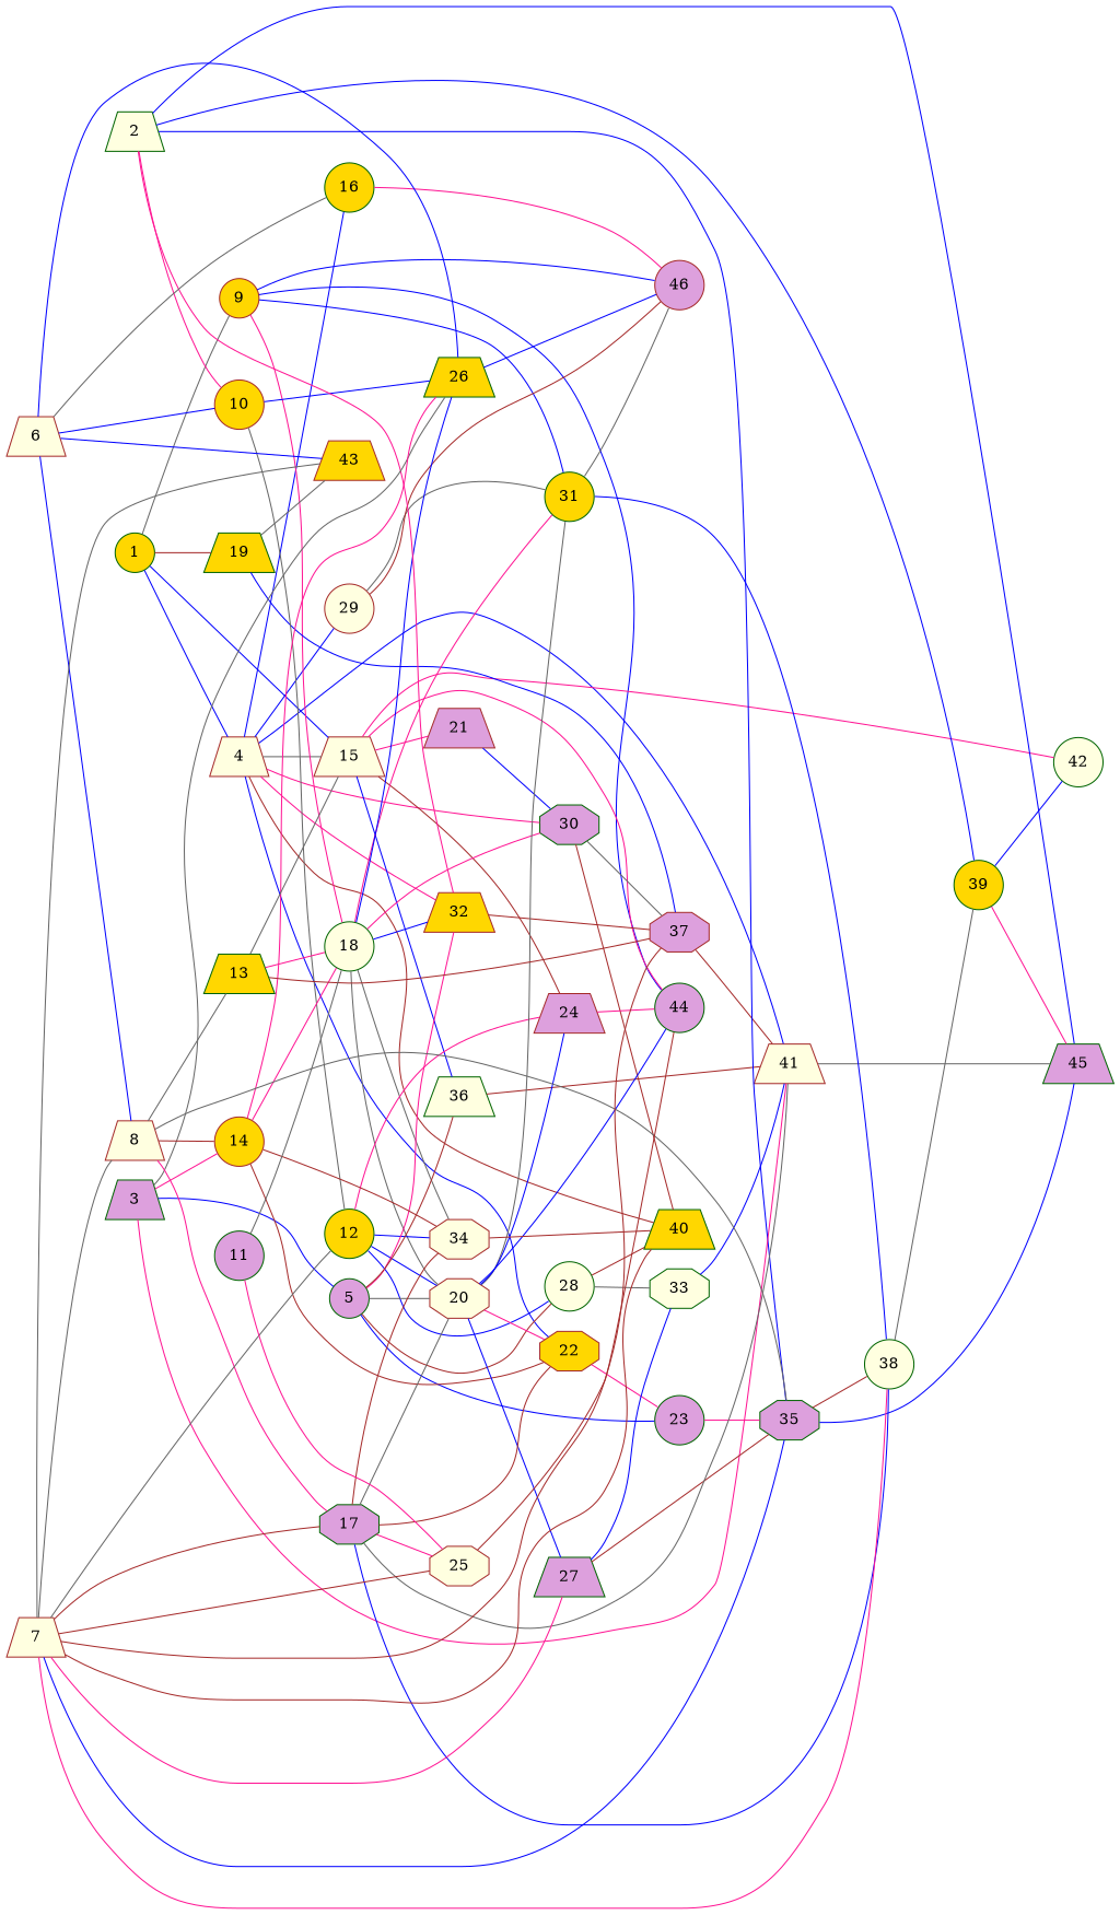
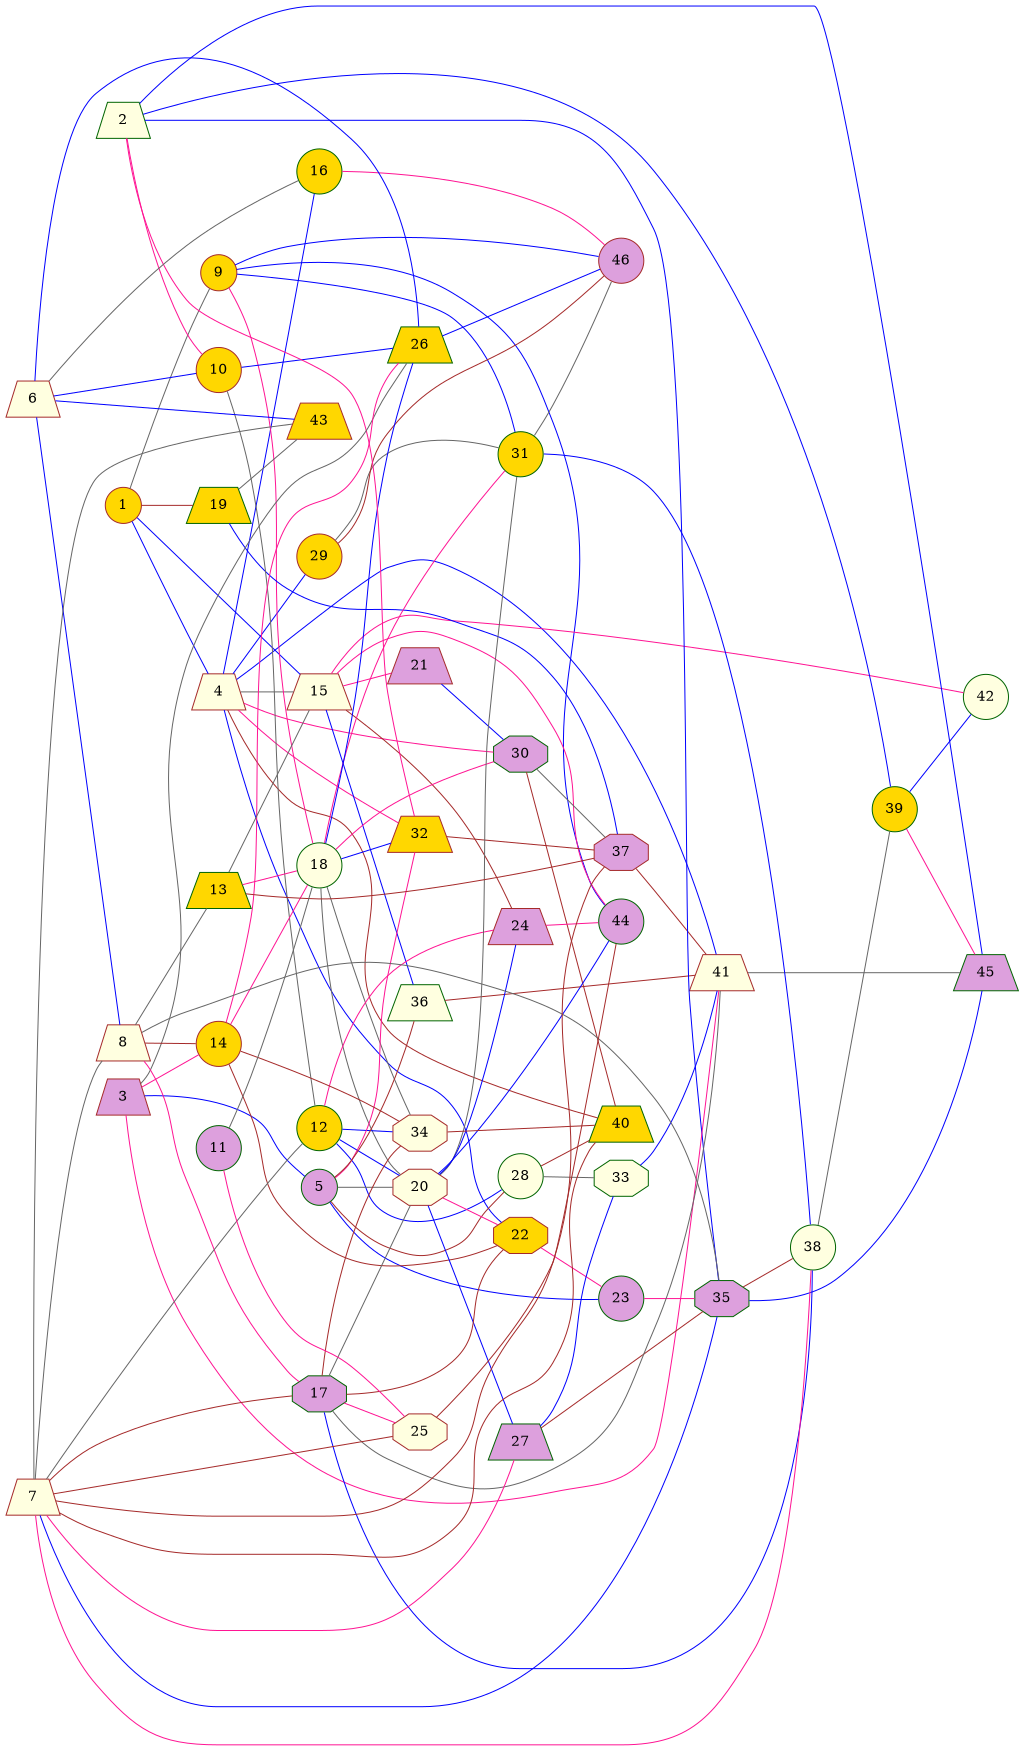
  graph {
    rankdir=LR
    node [color=darkgreen fillcolor=lightyellow shape=trapezium style=filled]
    edge [color=blue weight=1.0]
-   1 [fillcolor=gold shape=circle]
+   1 [color=brown fillcolor=gold shape=circle]
    4 [color=brown]
    9 [color=brown fillcolor=gold shape=circle]
    15 [color=brown]
    19 [fillcolor=gold]
    32 [color=brown fillcolor=gold]
    41 [color=brown]
    16 [fillcolor=gold shape=circle]
    22 [color=brown fillcolor=gold shape=octagon]
-   29 [color=brown shape=circle]
+   29 [color=brown fillcolor=gold shape=circle]
    30 [fillcolor=plum shape=octagon]
    40 [fillcolor=gold]
    18 [shape=circle]
    31 [fillcolor=gold shape=circle]
    44 [fillcolor=plum shape=circle]
    46 [color=brown fillcolor=plum shape=circle]
    36
    24 [color=brown fillcolor=plum]
    21 [color=brown fillcolor=plum]
    42 [shape=circle]
    43 [color=brown fillcolor=gold]
    37 [color=brown fillcolor=plum shape=octagon]
    10 [color=brown fillcolor=gold shape=circle]
    2
    35 [fillcolor=plum shape=octagon]
    39 [fillcolor=gold shape=circle]
    45 [fillcolor=plum]
    26 [fillcolor=gold]
    12 [fillcolor=gold shape=circle]
    38 [shape=circle]
-   3 [fillcolor=plum]
+   3 [color=brown fillcolor=plum]
    5 [fillcolor=plum shape=circle]
    14 [color=brown fillcolor=gold shape=circle]
    20 [color=brown shape=octagon]
    23 [fillcolor=plum shape=circle]
    28 [shape=circle]
    34 [color=brown shape=octagon]
    27 [fillcolor=plum]
    33 [shape=octagon]
    6 [color=brown]
    8 [color=brown]
    17 [fillcolor=plum shape=octagon]
    13 [fillcolor=gold]
    7 [color=brown]
    25 [color=brown shape=octagon]
    11 [fillcolor=plum shape=circle]
    1 -- 4
    1 -- 9 [color=gray40]
    1 -- 15
    1 -- 19 [color=brown weight=2.0]
    4 -- 15 [color=gray40]
    4 -- 32 [color=deeppink]
    4 -- 41
    4 -- 16
    4 -- 22
    4 -- 29 [weight=2.0]
    4 -- 30 [color=deeppink weight=2.0]
    4 -- 40 [color=brown]
    9 -- 18 [color=deeppink]
    9 -- 31
    9 -- 44
    9 -- 46
    15 -- 44 [color=deeppink weight=2.0]
    15 -- 36
    15 -- 24 [color=brown]
    15 -- 21 [color=deeppink]
    15 -- 42 [color=deeppink]
    19 -- 43 [color=gray40]
    19 -- 37
    32 -- 37 [color=brown]
    41 -- 45 [color=gray40 weight=2.0]
    16 -- 46 [color=deeppink]
    22 -- 23 [color=deeppink]
    29 -- 31 [color=gray40]
    29 -- 46 [color=brown]
    30 -- 40 [color=brown]
    30 -- 37 [color=gray40]
    18 -- 32
    18 -- 30 [color=deeppink]
    18 -- 31 [color=deeppink]
    18 -- 26
    18 -- 20 [color=gray40]
    18 -- 34 [color=gray40]
    31 -- 46 [color=gray40]
    31 -- 38 [weight=2.0]
    36 -- 41 [color=brown weight=2.0]
    24 -- 44 [color=deeppink weight=2.0]
    21 -- 30
    37 -- 41 [color=brown]
    10 -- 26
    10 -- 12 [color=gray40]
    2 -- 32 [color=deeppink]
    2 -- 10 [color=deeppink]
    2 -- 35
    2 -- 39
    2 -- 45
    35 -- 45
    35 -- 38 [color=brown]
    39 -- 42
    39 -- 45 [color=deeppink]
    26 -- 46
    12 -- 24 [color=deeppink]
    12 -- 20
    12 -- 28
    12 -- 34
    38 -- 39 [color=gray40]
    3 -- 41 [color=deeppink]
    3 -- 26 [color=gray40]
    3 -- 5
    3 -- 14 [color=deeppink]
    5 -- 32 [color=deeppink]
    5 -- 36 [color=brown weight=2.0]
    5 -- 20 [color=gray40]
    5 -- 23
    5 -- 28 [color=brown]
    14 -- 22 [color=brown]
    14 -- 18 [color=deeppink]
    14 -- 26 [color=deeppink]
    14 -- 34 [color=brown]
    20 -- 22 [color=deeppink]
    20 -- 31 [color=gray40 weight=2.0]
    20 -- 44
    20 -- 24
    20 -- 27
    23 -- 35 [color=deeppink weight=2.0]
    28 -- 40 [color=brown]
    28 -- 33 [color=gray40]
    34 -- 40 [color=brown]
    27 -- 35 [color=brown weight=2.0]
    27 -- 33
    33 -- 41
    6 -- 16 [color=gray40]
    6 -- 43 [weight=2.0]
    6 -- 10
    6 -- 26
    6 -- 8
    8 -- 35 [color=gray40]
    8 -- 14 [color=brown weight=2.0]
    8 -- 17 [color=deeppink]
    8 -- 13 [color=gray40]
    17 -- 41 [color=gray40]
    17 -- 22 [color=brown]
    17 -- 38
    17 -- 20 [color=gray40]
    17 -- 34 [color=brown]
    17 -- 25 [color=deeppink]
    13 -- 15 [color=gray40]
    13 -- 18 [color=deeppink]
    13 -- 37 [color=brown]
    7 -- 40 [color=brown]
    7 -- 43 [color=gray40 weight=2.0]
    7 -- 37 [color=brown]
    7 -- 35
    7 -- 12 [color=gray40]
    7 -- 38 [color=deeppink weight=2.0]
    7 -- 27 [color=deeppink]
    7 -- 8 [color=gray40]
    7 -- 17 [color=brown]
    7 -- 25 [color=brown]
    25 -- 44 [color=brown]
    11 -- 18 [color=gray40 weight=2.0]
    11 -- 25 [color=deeppink]
  }
